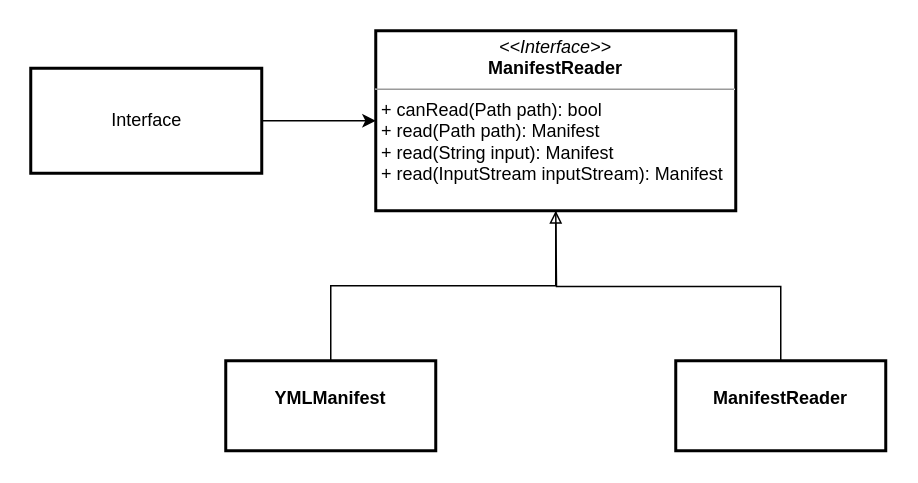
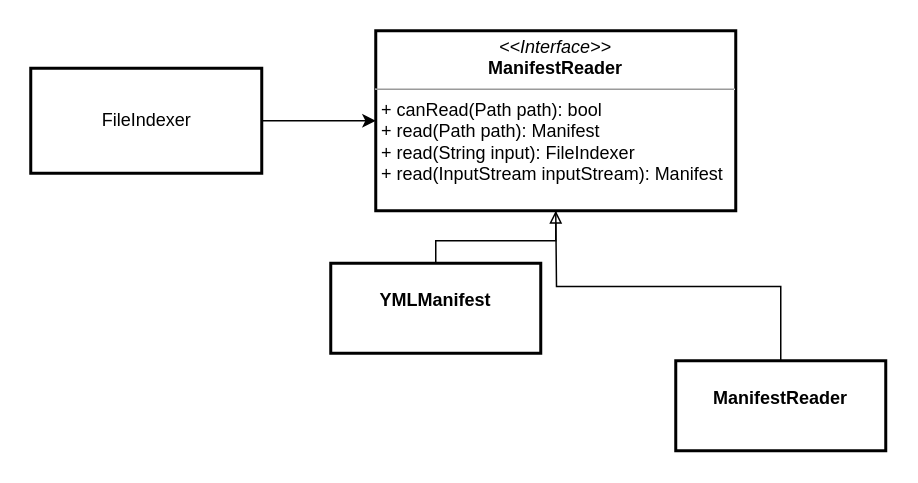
  <mxCell id="0" />
  <mxCell id="1" parent="0" />
  <mxCell id="2" style="edgeStyle=orthogonalEdgeStyle;rounded=0;orthogonalLoop=1;jettySize=auto;html=1;exitX=0.5;exitY=1;exitDx=0;exitDy=0;entryX=0.5;entryY=0;entryDx=0;entryDy=0;strokeWidth=1;startArrow=block;startFill=0;endArrow=none;endFill=0;" edge="1" parent="1" source="3" target="6"><mxGeometry relative="1" as="geometry" /></mxCell>
- <mxCell id="3" value="&lt;p style=&quot;margin: 0px ; margin-top: 4px ; text-align: center&quot;&gt;&lt;i&gt;&amp;lt;&amp;lt;Interface&amp;gt;&amp;gt;&lt;/i&gt;&lt;br&gt;&lt;b&gt;ManifestReader&lt;/b&gt;&lt;/p&gt;&lt;hr size=&quot;1&quot;&gt;&lt;p style=&quot;margin: 0px ; margin-left: 4px&quot;&gt;&lt;/p&gt;&lt;p style=&quot;margin: 0px ; margin-left: 4px&quot;&gt;+ canRead(Path path): bool&lt;br&gt;+ read(Path path): Manifest&lt;/p&gt;&lt;p style=&quot;margin: 0px ; margin-left: 4px&quot;&gt;+ read(String input): Manifest&lt;br&gt;&lt;/p&gt;&lt;p style=&quot;margin: 0px ; margin-left: 4px&quot;&gt;+ read(InputStream inputStream): Manifest&lt;br&gt;&lt;/p&gt;&lt;p style=&quot;margin: 0px ; margin-left: 4px&quot;&gt;&lt;br&gt;&lt;/p&gt;" style="verticalAlign=top;align=left;overflow=fill;fontSize=12;fontFamily=Helvetica;html=1;strokeWidth=2;" vertex="1" parent="1"><mxGeometry x="250" y="20" width="240" height="120" as="geometry" /></mxCell>
+ <mxCell id="3" value="&lt;p style=&quot;margin: 0px ; margin-top: 4px ; text-align: center&quot;&gt;&lt;i&gt;&amp;lt;&amp;lt;Interface&amp;gt;&amp;gt;&lt;/i&gt;&lt;br&gt;&lt;b&gt;ManifestReader&lt;/b&gt;&lt;/p&gt;&lt;hr size=&quot;1&quot;&gt;&lt;p style=&quot;margin: 0px ; margin-left: 4px&quot;&gt;&lt;/p&gt;&lt;p style=&quot;margin: 0px ; margin-left: 4px&quot;&gt;+ canRead(Path path): bool&lt;br&gt;+ read(Path path): Manifest&lt;/p&gt;&lt;p style=&quot;margin: 0px ; margin-left: 4px&quot;&gt;+ read(String input): FileIndexer&lt;br&gt;&lt;/p&gt;&lt;p style=&quot;margin: 0px ; margin-left: 4px&quot;&gt;+ read(InputStream inputStream): Manifest&lt;br&gt;&lt;/p&gt;&lt;p style=&quot;margin: 0px ; margin-left: 4px&quot;&gt;&lt;br&gt;&lt;/p&gt;" style="verticalAlign=top;align=left;overflow=fill;fontSize=12;fontFamily=Helvetica;html=1;strokeWidth=2;" vertex="1" parent="1"><mxGeometry x="250" y="20" width="240" height="120" as="geometry" /></mxCell>
  <mxCell id="4" style="edgeStyle=none;rounded=0;orthogonalLoop=1;jettySize=auto;html=1;exitX=1;exitY=0.5;exitDx=0;exitDy=0;entryX=0;entryY=0.5;entryDx=0;entryDy=0;strokeWidth=1;" edge="1" parent="1" source="5" target="3"><mxGeometry relative="1" as="geometry" /></mxCell>
- <mxCell id="5" value="Interface" style="html=1;strokeWidth=2;" vertex="1" parent="1"><mxGeometry x="20" y="45" width="154" height="70" as="geometry" /></mxCell>
- <mxCell id="6" value="&lt;p style=&quot;margin: 0px ; margin-top: 4px ; text-align: center&quot;&gt;&lt;br&gt;&lt;b&gt;YMLManifest&lt;/b&gt;&lt;/p&gt;" style="verticalAlign=top;align=left;overflow=fill;fontSize=12;fontFamily=Helvetica;html=1;strokeWidth=2;" vertex="1" parent="1"><mxGeometry x="150" y="240" width="140" height="60" as="geometry" /></mxCell>
+ <mxCell id="5" value="FileIndexer" style="html=1;strokeWidth=2;" vertex="1" parent="1"><mxGeometry x="20" y="45" width="154" height="70" as="geometry" /></mxCell>
+ <mxCell id="6" value="&lt;p style=&quot;margin: 0px ; margin-top: 4px ; text-align: center&quot;&gt;&lt;br&gt;&lt;b&gt;YMLManifest&lt;/b&gt;&lt;/p&gt;" style="verticalAlign=top;align=left;overflow=fill;fontSize=12;fontFamily=Helvetica;html=1;strokeWidth=2;" vertex="1" parent="1"><mxGeometry x="220" y="175" width="140" height="60" as="geometry" /></mxCell>
  <mxCell id="7" style="edgeStyle=orthogonalEdgeStyle;rounded=0;orthogonalLoop=1;jettySize=auto;html=1;exitX=0.5;exitY=0;exitDx=0;exitDy=0;startArrow=none;startFill=0;endArrow=none;endFill=0;strokeWidth=1;" edge="1" parent="1" source="8"><mxGeometry relative="1" as="geometry"><mxPoint x="370" y="140" as="targetPoint" /></mxGeometry></mxCell>
  <mxCell id="8" value="&lt;p style=&quot;margin: 0px ; margin-top: 4px ; text-align: center&quot;&gt;&lt;br&gt;&lt;b&gt;ManifestReader&lt;/b&gt;&lt;/p&gt;" style="verticalAlign=top;align=left;overflow=fill;fontSize=12;fontFamily=Helvetica;html=1;strokeWidth=2;" vertex="1" parent="1"><mxGeometry x="450" y="240" width="140" height="60" as="geometry" /></mxCell>
